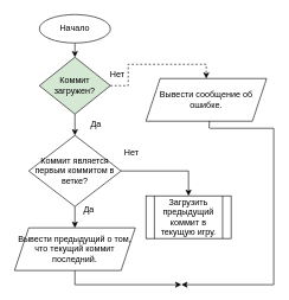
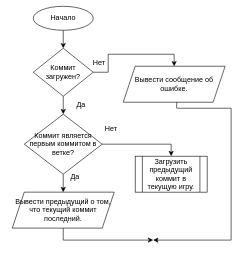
  <mxCell id="0" />
  <mxCell id="1" parent="0" />
  <mxCell id="2" style="edgeStyle=orthogonalEdgeStyle;rounded=0;orthogonalLoop=1;jettySize=auto;html=1;exitX=0.5;exitY=1;exitDx=0;exitDy=0;entryX=0.5;entryY=0;entryDx=0;entryDy=0;" parent="1" source="3" target="6" edge="1"><mxGeometry relative="1" as="geometry" /></mxCell>
- <mxCell id="3" value="Начало" style="ellipse;whiteSpace=wrap;html=1;" parent="1" vertex="1"><mxGeometry x="55" y="20" width="100" height="40" as="geometry" /></mxCell>
+ <mxCell id="3" value="Начало" style="ellipse;whiteSpace=wrap;html=1;" parent="1" vertex="1"><mxGeometry x="55" y="10" width="100" height="40" as="geometry" /></mxCell>
  <mxCell id="4" style="edgeStyle=orthogonalEdgeStyle;rounded=0;orthogonalLoop=1;jettySize=auto;html=1;exitX=0.5;exitY=1;exitDx=0;exitDy=0;entryX=0;entryY=1;entryDx=0;entryDy=0;" parent="1" source="6" target="8" edge="1"><mxGeometry relative="1" as="geometry" /></mxCell>
- <mxCell id="5" style="edgeStyle=orthogonalEdgeStyle;rounded=0;orthogonalLoop=1;jettySize=auto;html=1;exitX=1;exitY=0.5;exitDx=0;exitDy=0;entryX=0.5;entryY=0;entryDx=0;entryDy=0;dashed=1;" edge="1" parent="1" source="6" target="7"><mxGeometry relative="1" as="geometry" /></mxCell>
- <mxCell id="6" value="Коммит загружен?" style="rhombus;whiteSpace=wrap;html=1;fillColor=#d5e8d4;" parent="1" vertex="1"><mxGeometry x="55" y="80" width="100" height="80" as="geometry" /></mxCell>
+ <mxCell id="5" style="edgeStyle=orthogonalEdgeStyle;rounded=0;orthogonalLoop=1;jettySize=auto;html=1;exitX=1;exitY=0.5;exitDx=0;exitDy=0;entryX=0.5;entryY=0;entryDx=0;entryDy=0;" edge="1" parent="1" source="6" target="7"><mxGeometry relative="1" as="geometry" /></mxCell>
+ <mxCell id="6" value="Коммит загружен?" style="rhombus;whiteSpace=wrap;html=1;" parent="1" vertex="1"><mxGeometry x="55" y="80" width="100" height="80" as="geometry" /></mxCell>
  <mxCell id="7" value="Вывести сообщение об ошибке." style="shape=parallelogram;perimeter=parallelogramPerimeter;whiteSpace=wrap;html=1;fixedSize=1;" parent="1" vertex="1"><mxGeometry x="205" y="110" width="170" height="60" as="geometry" /></mxCell>
  <mxCell id="8" value="Да" style="text;html=1;strokeColor=none;fillColor=none;align=center;verticalAlign=middle;whiteSpace=wrap;rounded=0;" parent="1" vertex="1"><mxGeometry x="105" y="160" width="60" height="30" as="geometry" /></mxCell>
  <mxCell id="9" value="Нет" style="text;html=1;strokeColor=none;fillColor=none;align=center;verticalAlign=middle;whiteSpace=wrap;rounded=0;" parent="1" vertex="1"><mxGeometry x="135" y="90" width="60" height="30" as="geometry" /></mxCell>
  <mxCell id="10" style="edgeStyle=orthogonalEdgeStyle;rounded=0;orthogonalLoop=1;jettySize=auto;html=1;exitX=0.5;exitY=1;exitDx=0;exitDy=0;entryX=0.5;entryY=0;entryDx=0;entryDy=0;" parent="1" source="12" target="14" edge="1"><mxGeometry relative="1" as="geometry" /></mxCell>
  <mxCell id="11" style="edgeStyle=orthogonalEdgeStyle;rounded=0;orthogonalLoop=1;jettySize=auto;html=1;exitX=1;exitY=0.5;exitDx=0;exitDy=0;entryX=0.5;entryY=0;entryDx=0;entryDy=0;" edge="1" parent="1" source="12" target="16"><mxGeometry relative="1" as="geometry" /></mxCell>
  <mxCell id="12" value="Коммит является первым коммитом в ветке?" style="rhombus;whiteSpace=wrap;html=1;" parent="1" vertex="1"><mxGeometry x="40" y="190" width="130" height="100" as="geometry" /></mxCell>
  <mxCell id="13" value="Нет" style="text;html=1;strokeColor=none;fillColor=none;align=center;verticalAlign=middle;whiteSpace=wrap;rounded=0;" parent="1" vertex="1"><mxGeometry x="155" y="200" width="60" height="30" as="geometry" /></mxCell>
  <mxCell id="14" value="Вывести предыдущий о том, что текущий коммит последний." style="shape=parallelogram;perimeter=parallelogramPerimeter;whiteSpace=wrap;html=1;fixedSize=1;" parent="1" vertex="1"><mxGeometry x="20" y="320" width="170" height="60" as="geometry" /></mxCell>
  <mxCell id="15" value="Да" style="text;html=1;strokeColor=none;fillColor=none;align=center;verticalAlign=middle;whiteSpace=wrap;rounded=0;" parent="1" vertex="1"><mxGeometry x="95" y="280" width="60" height="30" as="geometry" /></mxCell>
- <mxCell id="16" value="Загрузить предыдущий коммит в текущую игру." style="shape=process;whiteSpace=wrap;html=1;backgroundOutline=1;" parent="1" vertex="1"><mxGeometry x="205" y="275" width="120" height="60" as="geometry" /></mxCell>
+ <mxCell id="16" value="Загрузить предыдущий коммит в текущую игру." style="shape=process;whiteSpace=wrap;html=1;backgroundOutline=1;" parent="1" vertex="1"><mxGeometry x="225" y="260" width="120" height="60" as="geometry" /></mxCell>
  <mxCell id="17" value="" style="endArrow=none;html=1;rounded=0;exitX=0.5;exitY=1;exitDx=0;exitDy=0;" parent="1" source="14" edge="1"><mxGeometry width="50" height="50" relative="1" as="geometry"><mxPoint x="95" y="310" as="sourcePoint" /><mxPoint x="105" y="400" as="targetPoint" /></mxGeometry></mxCell>
  <mxCell id="18" value="" style="endArrow=classic;html=1;rounded=0;" parent="1" edge="1"><mxGeometry width="50" height="50" relative="1" as="geometry"><mxPoint x="105" y="400" as="sourcePoint" /><mxPoint x="255" y="400" as="targetPoint" /></mxGeometry></mxCell>
  <mxCell id="19" value="" style="endArrow=none;html=1;rounded=0;entryX=0.526;entryY=0.994;entryDx=0;entryDy=0;entryPerimeter=0;" parent="1" target="7" edge="1"><mxGeometry width="50" height="50" relative="1" as="geometry"><mxPoint x="294" y="180" as="sourcePoint" /><mxPoint x="145" y="190" as="targetPoint" /></mxGeometry></mxCell>
  <mxCell id="20" value="" style="endArrow=none;html=1;rounded=0;" parent="1" edge="1"><mxGeometry width="50" height="50" relative="1" as="geometry"><mxPoint x="385" y="180" as="sourcePoint" /><mxPoint x="295" y="180" as="targetPoint" /></mxGeometry></mxCell>
  <mxCell id="21" value="" style="endArrow=none;html=1;rounded=0;" parent="1" edge="1"><mxGeometry width="50" height="50" relative="1" as="geometry"><mxPoint x="385" y="180" as="sourcePoint" /><mxPoint x="385" y="400" as="targetPoint" /></mxGeometry></mxCell>
  <mxCell id="22" value="" style="endArrow=classic;html=1;rounded=0;" parent="1" edge="1"><mxGeometry width="50" height="50" relative="1" as="geometry"><mxPoint x="385" y="400" as="sourcePoint" /><mxPoint x="255" y="400" as="targetPoint" /></mxGeometry></mxCell>
